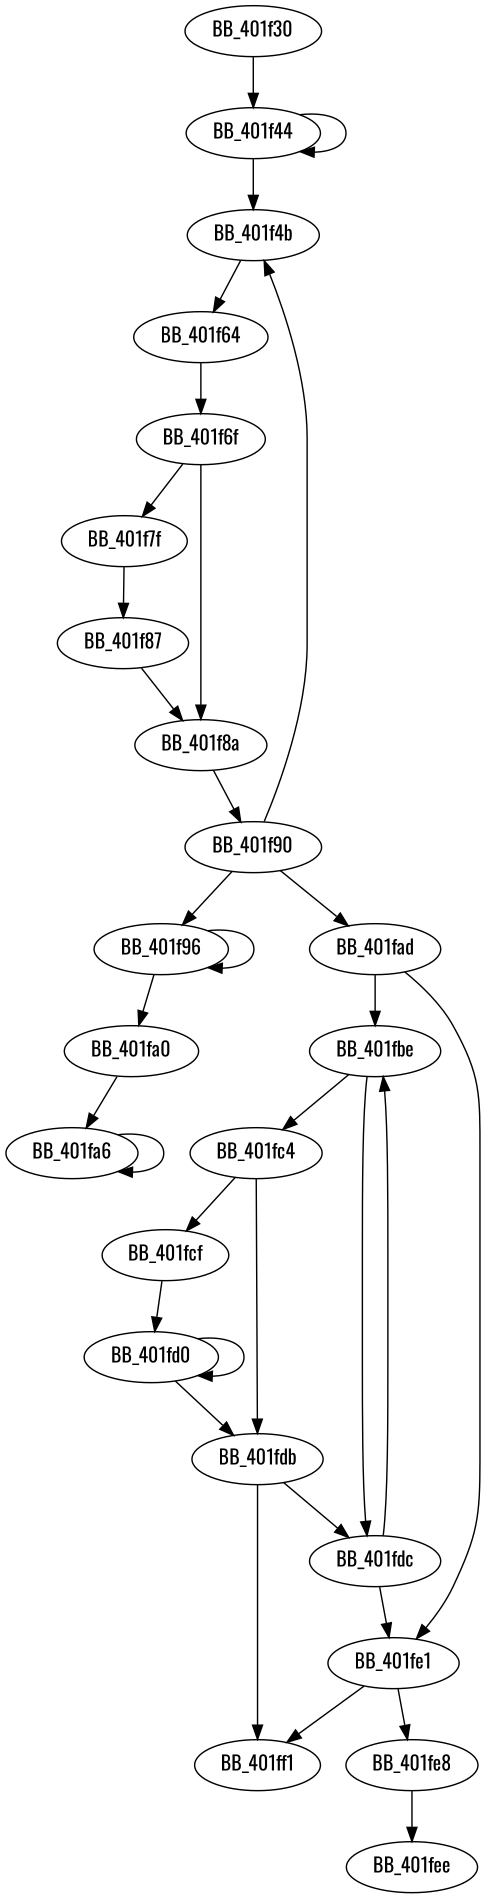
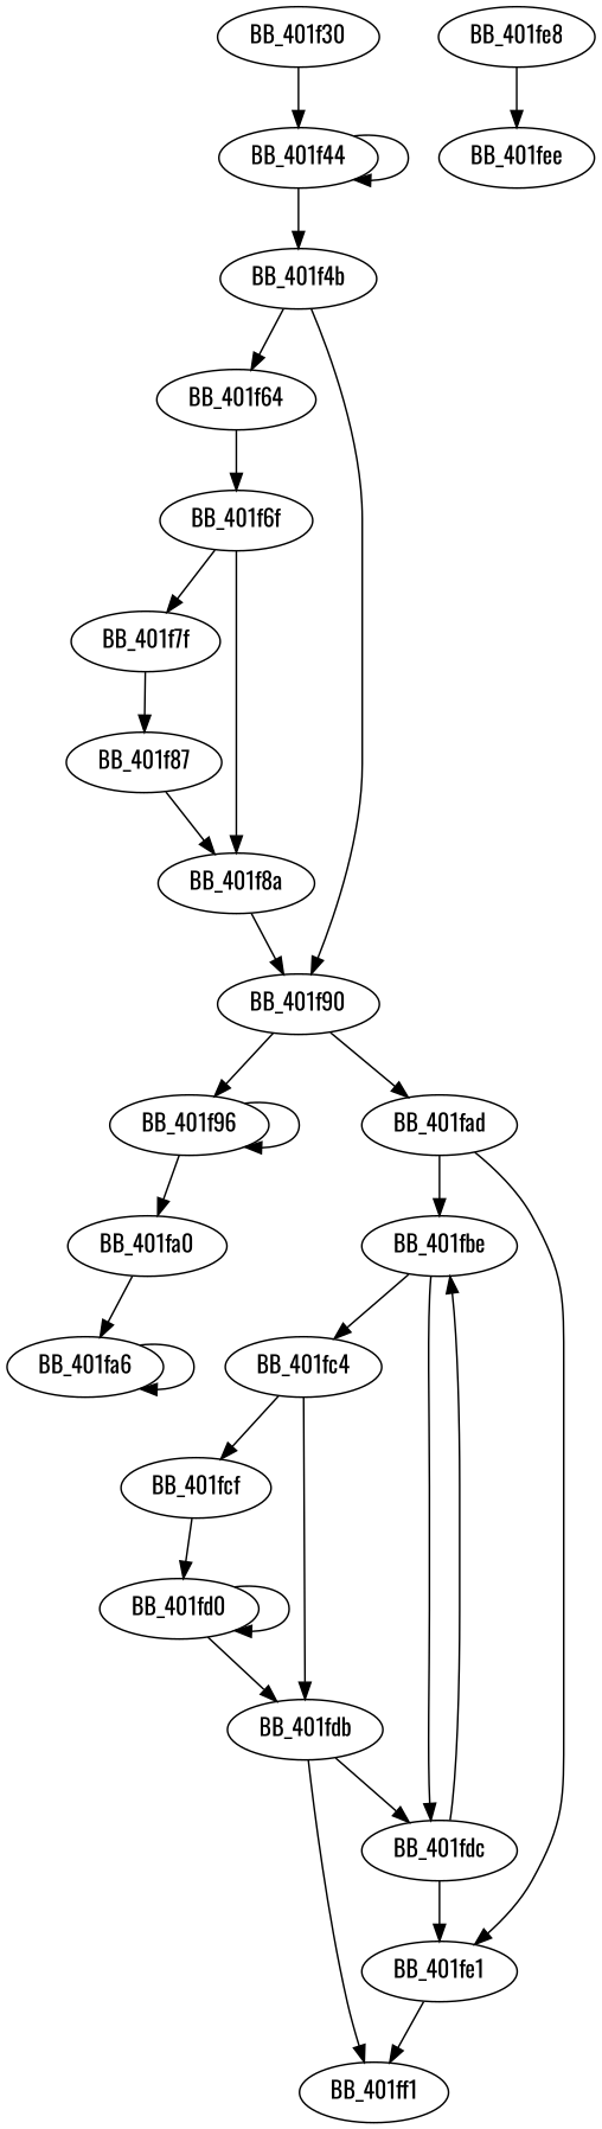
  digraph {
    fontname=Oswald
    node [fontname=Oswald]
    edge [fontname=Oswald]
    BB_401f30
    BB_401f44
    BB_401f4b
    BB_401f64
    BB_401f90
    BB_401f6f
    BB_401f96
    BB_401fad
    BB_401f7f
    BB_401f8a
    BB_401fa0
    BB_401f87
    BB_401fa6
    BB_401fbe
    BB_401fe1
    BB_401fc4
    BB_401fdc
    BB_401fe8
    BB_401ff1
    BB_401fcf
    BB_401fdb
    BB_401fee
    BB_401fd0
    BB_401f30 -> BB_401f44
    BB_401f44 -> BB_401f44
    BB_401f44 -> BB_401f4b
    BB_401f4b -> BB_401f64
-   BB_401f90 -> BB_401f4b
+   BB_401f4b -> BB_401f90
    BB_401f64 -> BB_401f6f
    BB_401f90 -> BB_401f96
    BB_401f90 -> BB_401fad
    BB_401f6f -> BB_401f7f
    BB_401f6f -> BB_401f8a
    BB_401f96 -> BB_401f96
    BB_401f96 -> BB_401fa0
    BB_401fad -> BB_401fbe
    BB_401fad -> BB_401fe1
    BB_401f7f -> BB_401f87
    BB_401f8a -> BB_401f90
    BB_401fa0 -> BB_401fa6
    BB_401f87 -> BB_401f8a
    BB_401fa6 -> BB_401fa6
    BB_401fbe -> BB_401fc4
    BB_401fbe -> BB_401fdc
-   BB_401fe1 -> BB_401fe8
    BB_401fe1 -> BB_401ff1
    BB_401fc4 -> BB_401fcf
    BB_401fc4 -> BB_401fdb
    BB_401fdc -> BB_401fbe
    BB_401fdc -> BB_401fe1
    BB_401fe8 -> BB_401fee
    BB_401fcf -> BB_401fd0
    BB_401fdb -> BB_401fdc
    BB_401fdb -> BB_401ff1
    BB_401fd0 -> BB_401fdb
    BB_401fd0 -> BB_401fd0
  }
